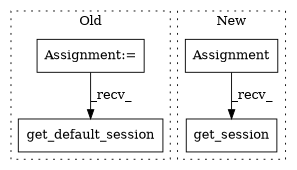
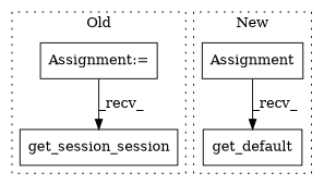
  digraph {
    node [a=32 shape=box]
-   n1 [l=21 label=get_default_session s=4674]
+   n1 [l=21 label=get_session_session s=4674]
    n2 [a=7 l=8 label="Assignment:=" s=4481]
-   n3 [l=13 label=get_session s=4634]
+   n3 [l=13 label=get_default s=4634]
    n4 [a=22 l=24 label=Assignment s=4609]
    subgraph cluster_1 {
      label=Old
      style=dotted
      n1
      n2
    }
    subgraph cluster_2 {
      label=New
      style=dotted
      n3
      n4
    }
    n2 -> n1 [label=_recv_]
    n4 -> n3 [label=_recv_]
  }
